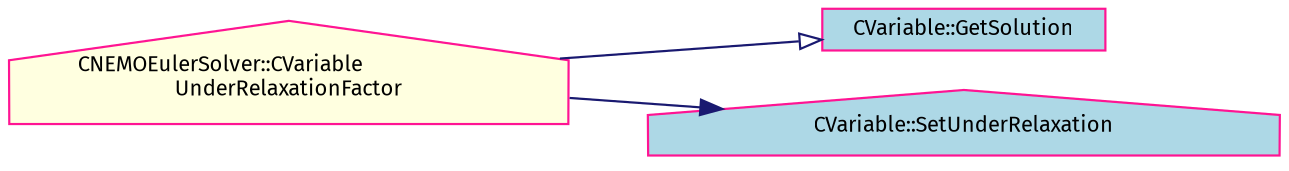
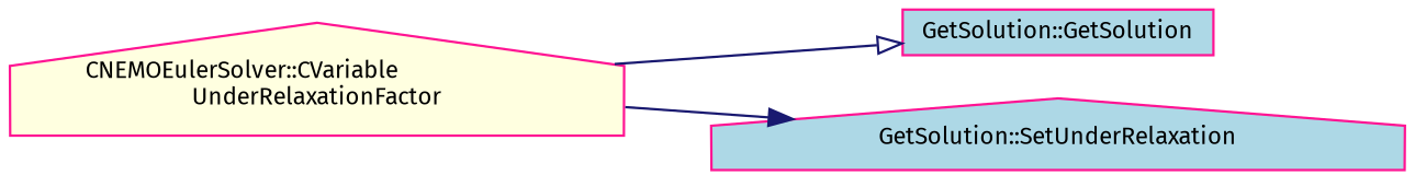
  digraph {
    fontname="Fira Sans"
    rankdir=LR
    node [color=deeppink fillcolor=lightblue fontname="Fira Sans" fontsize=10 shape=house style=filled]
    edge [color=midnightblue fontname="Fira Sans" fontsize=10 labelfontname=Helvetica labelfontsize=10 style=solid]
    n1 [fillcolor=lightyellow fontcolor=black height=0.2 label="CNEMOEulerSolver::CVariable\lUnderRelaxationFactor" width=0.4]
-   n2 [height=0.2 label="CVariable::GetSolution" shape=box width=0.4]
-   n3 [height=0.2 label="CVariable::SetUnderRelaxation" width=0.4]
+   n2 [height=0.2 label="GetSolution::GetSolution" shape=box width=0.4]
+   n3 [height=0.2 label="GetSolution::SetUnderRelaxation" width=0.4]
    n1 -> n2 [arrowhead=onormal]
    n1 -> n3 [arrowhead=normal]
  }
